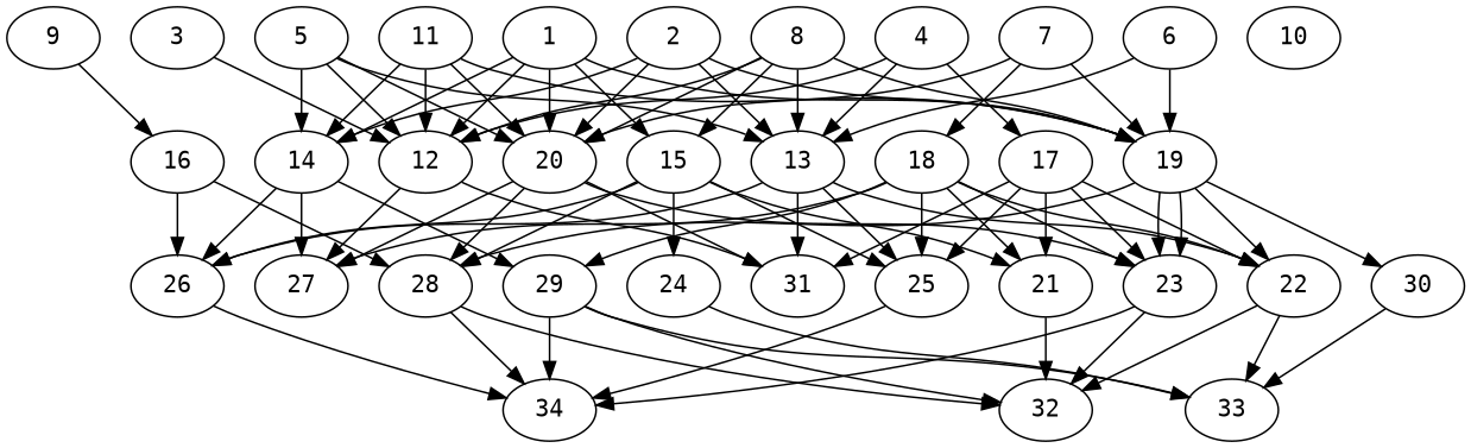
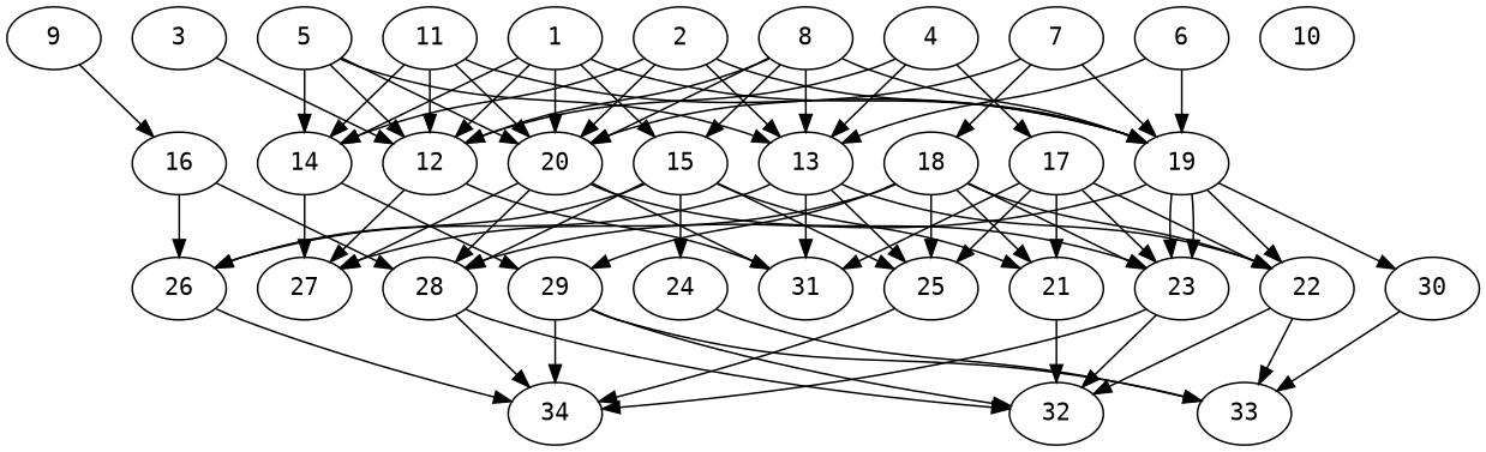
  digraph {
    fontname="DejaVu Sans Mono"
    node [alpha=0.17 fontname="DejaVu Sans Mono"]
    edge [fontname="DejaVu Sans Mono"]
    1 [alpha=0.11 expect_size=565744309907049408]
    12 [alpha=0.13 expect_size=21149525164162308]
    14 [alpha=0.01 expect_size=19325475191515616]
    15 [alpha=0.11 expect_size=5654236378732390]
    19 [alpha=0.08 expect_size=1592091961309639213056]
    20 [alpha=0.13 expect_size=51708706058572992]
    27 [expect_size=1494425731016064761856]
    31 [alpha=0.19 expect_size=8998326430755569]
    26 [alpha=0.06 expect_size=546503098899305792]
    29 [alpha=0.15 expect_size=856274555695339648]
    25 [alpha=0.11 expect_size=8706157259377124]
    21 [alpha=0.06 expect_size=24343415495008884]
    24 [alpha=0.12 expect_size=9092531294778788]
    28 [alpha=0.12 expect_size=1384177463320651]
    22 [alpha=0.09 expect_size=849522601369669]
    23 [alpha=0.03 expect_size=374188387603109248]
    30 [alpha=0.03 expect_size=598118375458839424]
    34 [alpha=0.06 expect_size=882538666121064192]
    33 [expect_size=269450822305160626176]
    32 [alpha=0.20 expect_size=24964844705001300]
    2 [alpha=0.11 expect_size=43649335267180656]
    13 [alpha=0.09 expect_size=29454159930278884]
    3 [alpha=0.12 expect_size=660993219166944768]
    4 [alpha=0.13 expect_size=388140627238005312]
    17 [alpha=0.15 expect_size=4615413819082031]
    5 [alpha=0.03 expect_size=94435147763945056]
    6 [alpha=0.10 expect_size=2068543335181808640]
    7 [expect_size=140407892497924096000]
    18 [expect_size=6323637761764238]
    8 [expect_size=121500264651825348608]
    9 [alpha=0.09 expect_size=1033669847075121408]
    16 [alpha=0.02 expect_size=9123462455310596]
    10 [alpha=0.09 expect_size=15178643581513048]
    11 [alpha=0.01 expect_size=612658898272256000000]
    1 -> 12
    1 -> 14
    1 -> 15
    1 -> 19
    1 -> 20
    12 -> 27
    12 -> 31
    14 -> 27
-   14 -> 26
    14 -> 29
    15 -> 26
    15 -> 25
    15 -> 21
    15 -> 24
    15 -> 28
    19 -> 28
    19 -> 22
    19 -> 23
    19 -> 23
    19 -> 30
    20 -> 27
    20 -> 31
    20 -> 28
    20 -> 23
    26 -> 34
    29 -> 34
    29 -> 33
    29 -> 32
    25 -> 34
    21 -> 32
    24 -> 33
    28 -> 34
    28 -> 32
    22 -> 33
    22 -> 32
    23 -> 34
    23 -> 32
    30 -> 33
    2 -> 14
    2 -> 19
    2 -> 20
    2 -> 13
    13 -> 31
    13 -> 26
    13 -> 25
    13 -> 22
    3 -> 12
    4 -> 12
    4 -> 13
    4 -> 17
    17 -> 31
    17 -> 25
    17 -> 21
    17 -> 22
    17 -> 23
    5 -> 12
    5 -> 14
    5 -> 20
    5 -> 13
    6 -> 19
    6 -> 13
    7 -> 19
    7 -> 20
    7 -> 18
    18 -> 27
    18 -> 29
    18 -> 25
    18 -> 21
    18 -> 22
    18 -> 23
    8 -> 12
    8 -> 15
    8 -> 19
    8 -> 20
    8 -> 13
    9 -> 16
    16 -> 26
    16 -> 28
    11 -> 12
    11 -> 14
    11 -> 19
    11 -> 20
  }
